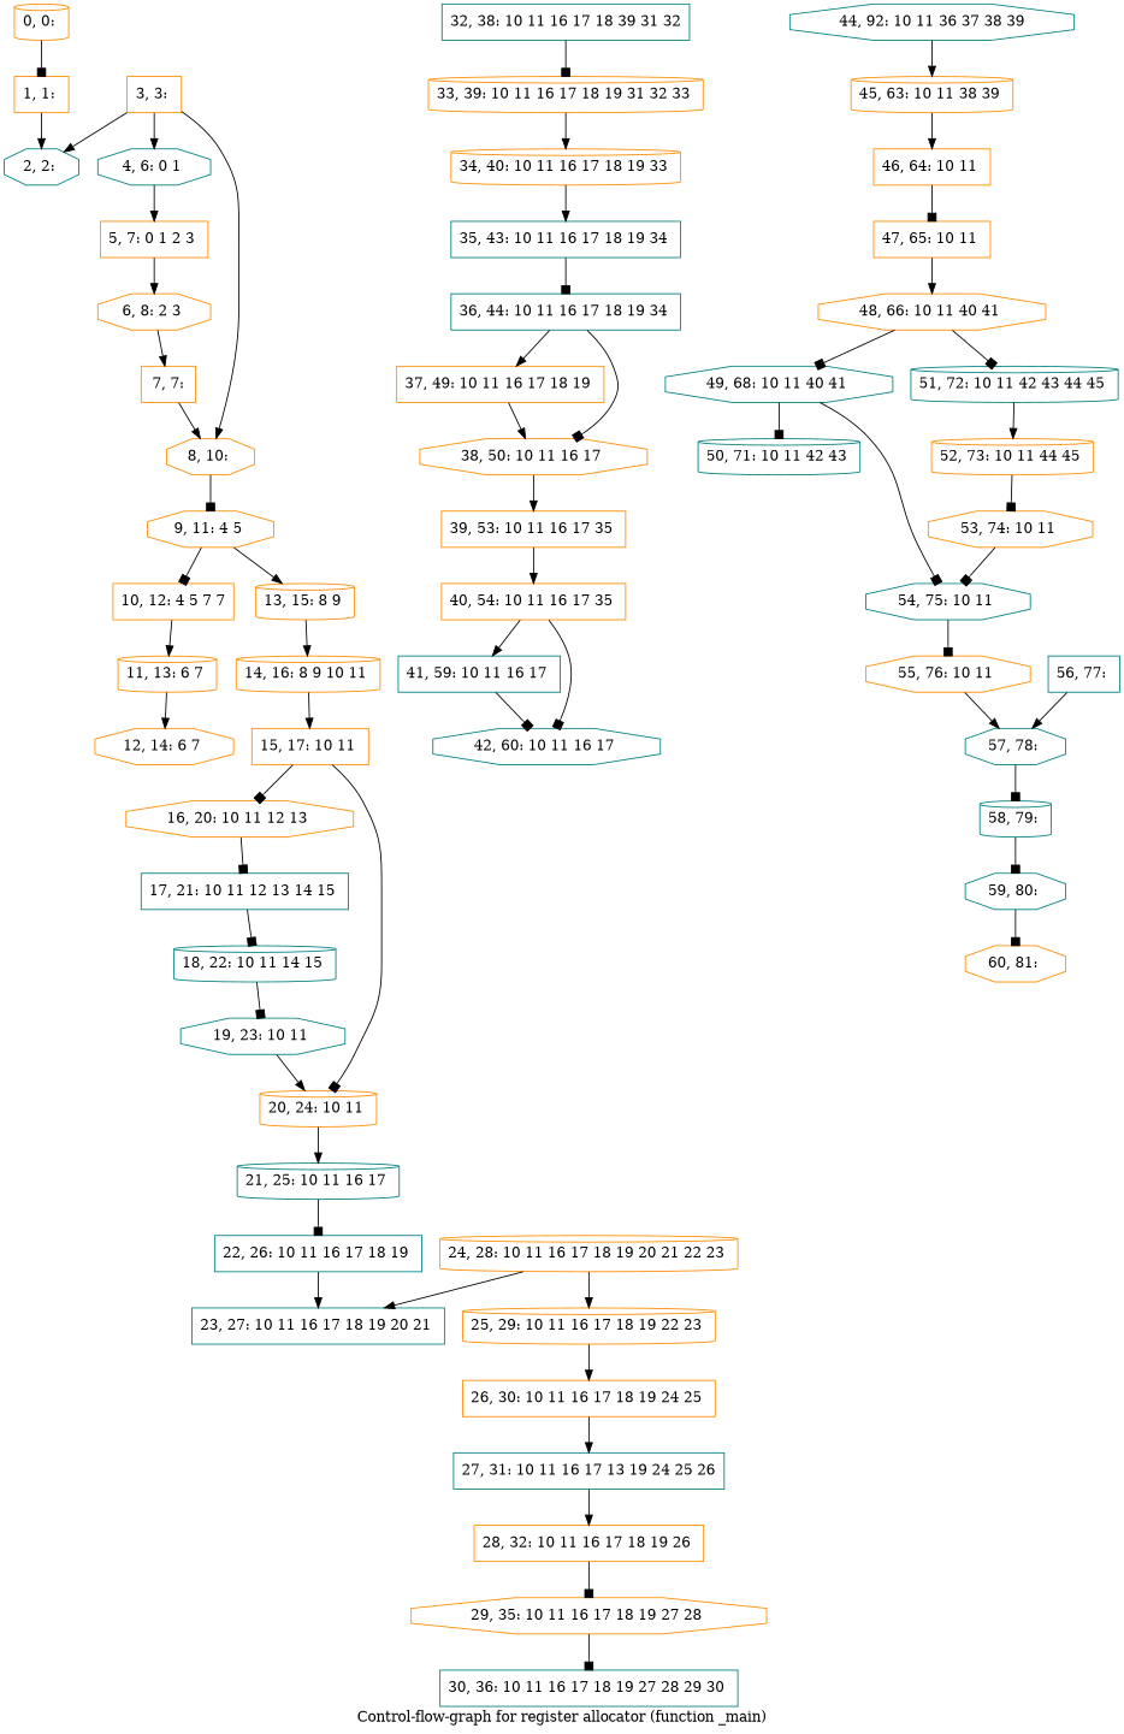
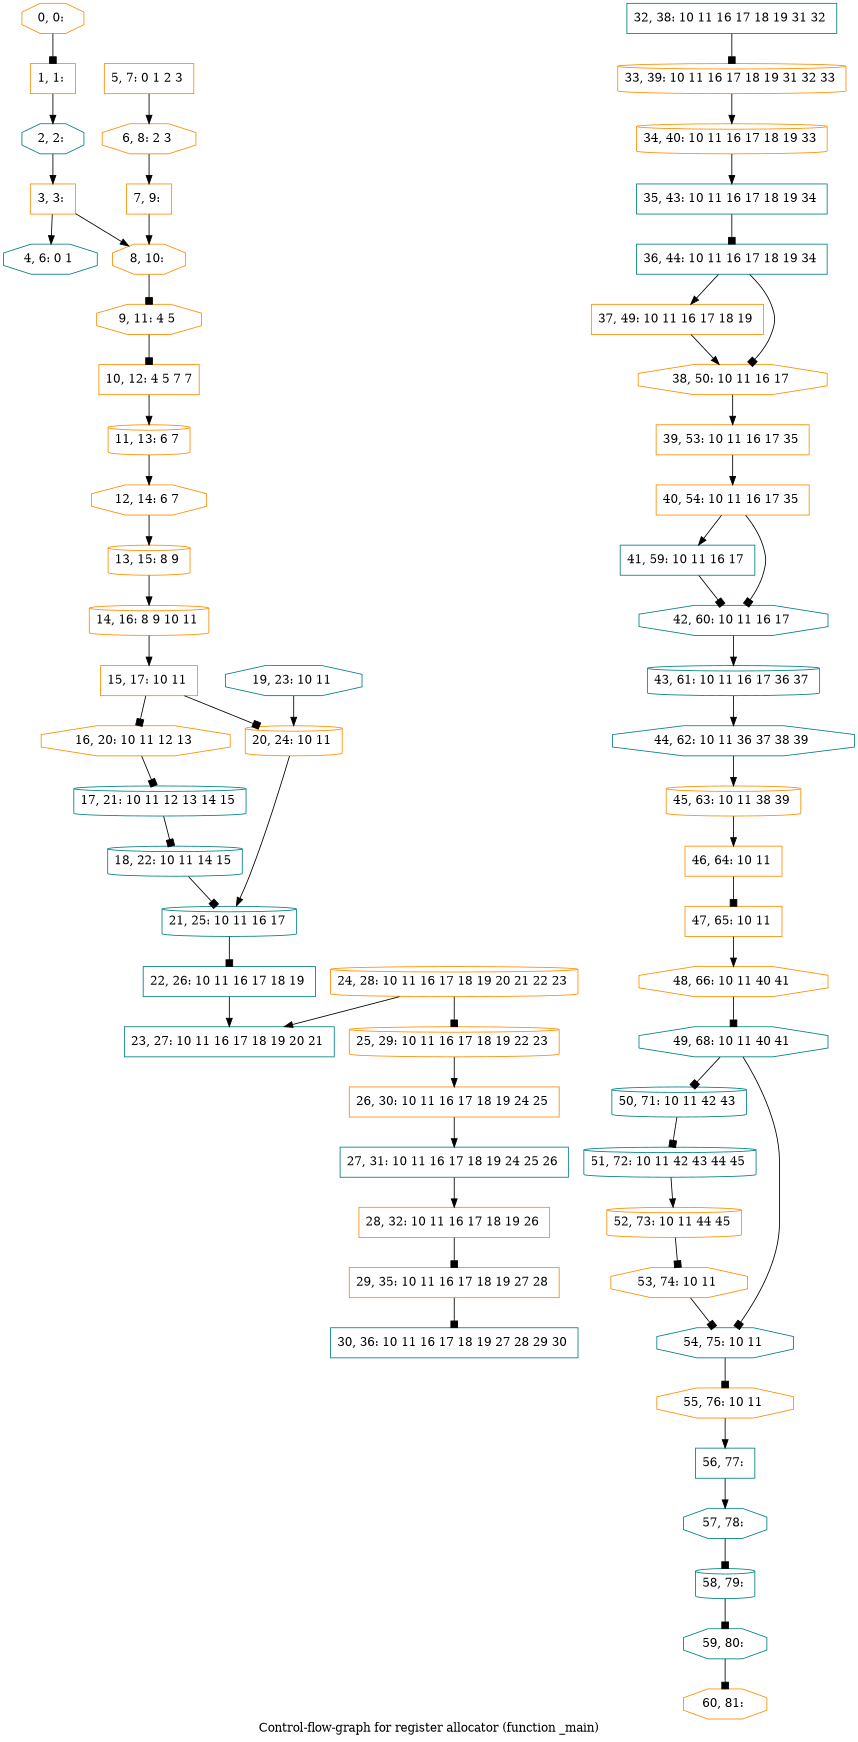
  digraph {
    label="Control-flow-graph for register allocator (function _main)"
    node [color=darkorange shape=box]
    edge [arrowhead=normal]
-   n1 [label="0, 0: " shape=cylinder]
+   n1 [label="0, 0: " shape=octagon]
    n2 [label="1, 1: "]
    n3 [color=teal label="2, 2: " shape=octagon]
    n4 [label="3, 3: "]
    n5 [color=teal label="4, 6: 0 1 " shape=octagon]
    n6 [label="8, 10: " shape=octagon]
    n7 [label="5, 7: 0 1 2 3 "]
    n8 [label="9, 11: 4 5 " shape=octagon]
    n9 [label="6, 8: 2 3 " shape=octagon]
-   n10 [label="7, 7:"]
+   n10 [label="7, 9: "]
    n11 [label="10, 12: 4 5 7 7"]
    n12 [label="11, 13: 6 7 " shape=cylinder]
    n13 [label="12, 14: 6 7 " shape=octagon]
    n14 [label="13, 15: 8 9 " shape=cylinder]
    n15 [label="14, 16: 8 9 10 11 " shape=cylinder]
    n16 [label="15, 17: 10 11 "]
    n17 [label="16, 20: 10 11 12 13 " shape=octagon]
    n18 [label="20, 24: 10 11 " shape=cylinder]
-   n19 [color=teal label="17, 21: 10 11 12 13 14 15 "]
+   n19 [color=teal label="17, 21: 10 11 12 13 14 15 " shape=cylinder]
    n20 [color=teal label="21, 25: 10 11 16 17 " shape=cylinder]
    n21 [color=teal label="18, 22: 10 11 14 15 " shape=cylinder]
    n22 [color=teal label="19, 23: 10 11 " shape=octagon]
    n23 [color=teal label="22, 26: 10 11 16 17 18 19 "]
    n24 [color=teal label="23, 27: 10 11 16 17 18 19 20 21 "]
    n25 [label="24, 28: 10 11 16 17 18 19 20 21 22 23 " shape=cylinder]
    n26 [label="25, 29: 10 11 16 17 18 19 22 23 " shape=cylinder]
    n27 [label="26, 30: 10 11 16 17 18 19 24 25 "]
-   n28 [color=teal label="27, 31: 10 11 16 17 13 19 24 25 26"]
+   n28 [color=teal label="27, 31: 10 11 16 17 18 19 24 25 26 "]
    n29 [label="28, 32: 10 11 16 17 18 19 26 "]
-   n30 [label="29, 35: 10 11 16 17 18 19 27 28 " shape=octagon]
+   n30 [label="29, 35: 10 11 16 17 18 19 27 28 "]
    n31 [color=teal label="30, 36: 10 11 16 17 18 19 27 28 29 30 "]
-   n32 [color=teal label="32, 38: 10 11 16 17 18 39 31 32"]
+   n32 [color=teal label="32, 38: 10 11 16 17 18 19 31 32 "]
    n33 [label="33, 39: 10 11 16 17 18 19 31 32 33 " shape=cylinder]
    n34 [label="34, 40: 10 11 16 17 18 19 33 " shape=cylinder]
    n35 [color=teal label="35, 43: 10 11 16 17 18 19 34 "]
    n36 [color=teal label="36, 44: 10 11 16 17 18 19 34 "]
    n37 [label="37, 49: 10 11 16 17 18 19 "]
    n38 [label="38, 50: 10 11 16 17 " shape=octagon]
    n39 [label="39, 53: 10 11 16 17 35 "]
    n40 [label="40, 54: 10 11 16 17 35 "]
    n41 [color=teal label="41, 59: 10 11 16 17 "]
    n42 [color=teal label="42, 60: 10 11 16 17 " shape=octagon]
-   n44 [color=teal label="44, 92: 10 11 36 37 38 39" shape=octagon]
+   n43 [color=teal label="43, 61: 10 11 16 17 36 37 " shape=cylinder]
+   n44 [color=teal label="44, 62: 10 11 36 37 38 39 " shape=octagon]
    n45 [label="45, 63: 10 11 38 39 " shape=cylinder]
    n46 [label="46, 64: 10 11 "]
    n47 [label="47, 65: 10 11 "]
    n48 [label="48, 66: 10 11 40 41 " shape=octagon]
    n49 [color=teal label="49, 68: 10 11 40 41 " shape=octagon]
    n50 [color=teal label="50, 71: 10 11 42 43 " shape=cylinder]
    n51 [color=teal label="54, 75: 10 11 " shape=octagon]
    n52 [color=teal label="51, 72: 10 11 42 43 44 45 " shape=cylinder]
    n53 [label="55, 76: 10 11 " shape=octagon]
    n54 [label="52, 73: 10 11 44 45 " shape=cylinder]
    n55 [label="53, 74: 10 11 " shape=octagon]
    n56 [color=teal label="56, 77: "]
    n57 [color=teal label="57, 78: " shape=octagon]
    n58 [color=teal label="58, 79: " shape=cylinder]
    n59 [color=teal label="59, 80: " shape=octagon]
    n60 [label="60, 81: " shape=octagon]
    n1 -> n2 [arrowhead=box]
    n2 -> n3
-   n4 -> n3
+   n3 -> n4
    n4 -> n5
    n4 -> n6
-   n5 -> n7
    n6 -> n8 [arrowhead=box]
    n7 -> n9
    n8 -> n11 [arrowhead=box]
    n9 -> n10
    n10 -> n6
    n11 -> n12
    n12 -> n13
-   n8 -> n14
+   n13 -> n14
    n14 -> n15
    n15 -> n16
    n16 -> n17 [arrowhead=box]
    n16 -> n18 [arrowhead=box]
    n17 -> n19 [arrowhead=box]
    n18 -> n20
    n19 -> n21 [arrowhead=box]
    n20 -> n23 [arrowhead=box]
-   n21 -> n22 [arrowhead=box]
+   n21 -> n20 [arrowhead=box]
    n22 -> n18
    n23 -> n24
    n25 -> n24
-   n25 -> n26
+   n25 -> n26 [arrowhead=box]
    n26 -> n27
    n27 -> n28
    n28 -> n29
    n29 -> n30 [arrowhead=box]
    n30 -> n31 [arrowhead=box]
    n32 -> n33 [arrowhead=box]
    n33 -> n34
    n34 -> n35
    n35 -> n36 [arrowhead=box]
    n36 -> n37
    n36 -> n38 [arrowhead=box]
    n37 -> n38
    n38 -> n39
    n39 -> n40
    n40 -> n41
    n40 -> n42 [arrowhead=box]
    n41 -> n42 [arrowhead=box]
+   n42 -> n43
+   n43 -> n44
    n44 -> n45
    n45 -> n46
    n46 -> n47 [arrowhead=box]
    n47 -> n48
    n48 -> n49 [arrowhead=box]
    n49 -> n50 [arrowhead=box]
    n49 -> n51 [arrowhead=box]
-   n48 -> n52 [arrowhead=box]
+   n50 -> n52 [arrowhead=box]
    n51 -> n53 [arrowhead=box]
    n52 -> n54
-   n53 -> n57
+   n53 -> n56
    n54 -> n55 [arrowhead=box]
    n55 -> n51 [arrowhead=box]
    n56 -> n57
    n57 -> n58 [arrowhead=box]
    n58 -> n59 [arrowhead=box]
    n59 -> n60 [arrowhead=box]
  }
